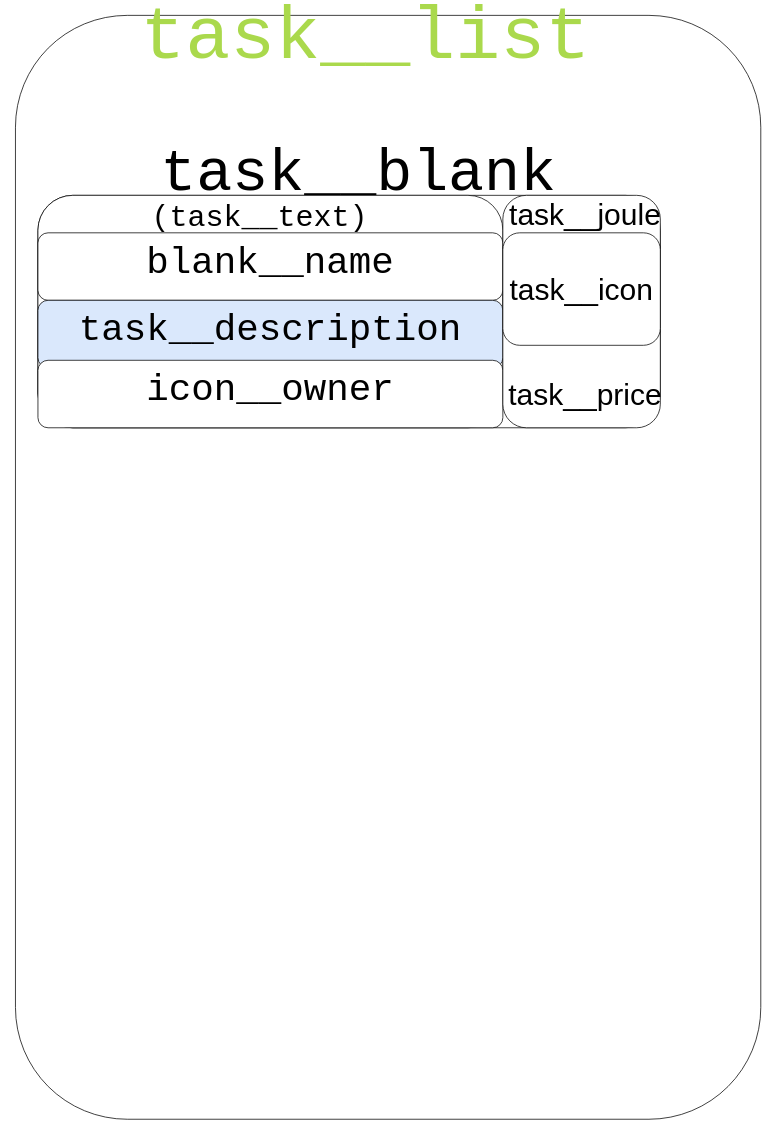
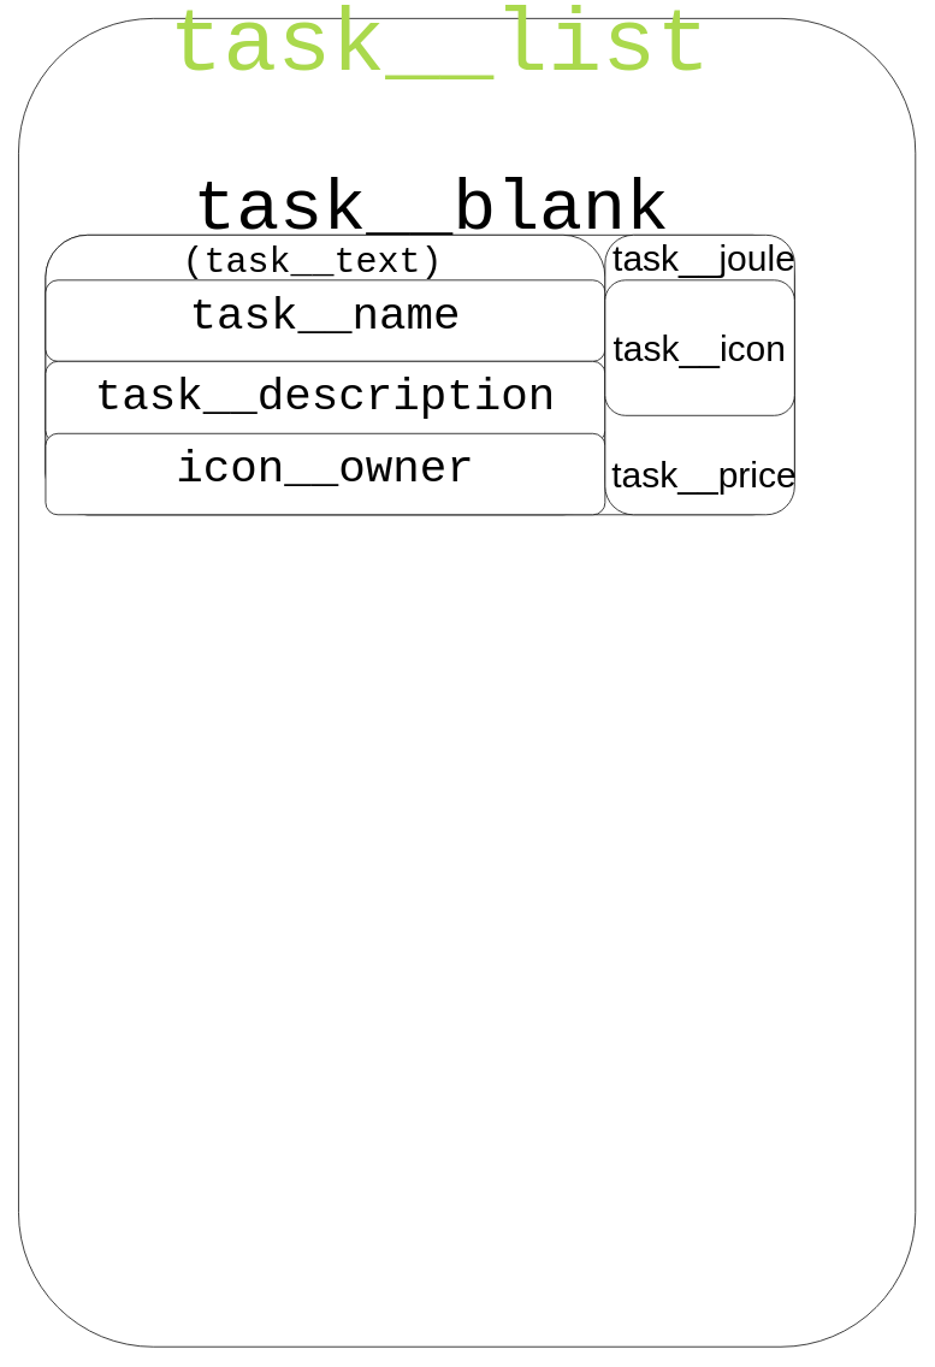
  <mxCell id="0" />
  <mxCell id="1" parent="0" />
  <mxCell id="2" value="" style="rounded=1;whiteSpace=wrap;html=1;" vertex="1" parent="1"><mxGeometry x="20" y="20" width="994" height="1472.15" as="geometry" /></mxCell>
  <mxCell id="3" value="&lt;span&gt;&lt;/span&gt;&lt;div style=&quot;color: rgb(191, 189, 182); font-family: Consolas, &amp;quot;Courier New&amp;quot;, monospace; line-height: 20px; white-space: pre;&quot;&gt;&lt;span style=&quot;color: rgb(170, 217, 76);&quot;&gt;&lt;font style=&quot;font-size: 100px;&quot;&gt;task__list&lt;/font&gt;&lt;/span&gt;&lt;/div&gt;" style="text;whiteSpace=wrap;html=1;" vertex="1" parent="1"><mxGeometry x="185" y="35" width="570" height="80" as="geometry" /></mxCell>
  <mxCell id="4" value="" style="rounded=1;whiteSpace=wrap;html=1;" vertex="1" parent="1"><mxGeometry x="50" y="260" width="830" height="310" as="geometry" /></mxCell>
  <mxCell id="5" value="&lt;div style=&quot;font-family: Consolas, &amp;quot;Courier New&amp;quot;, monospace; line-height: 20px; white-space: pre;&quot;&gt;&lt;span&gt;&lt;font style=&quot;color: rgb(0, 0, 0); font-size: 80px;&quot;&gt;task__blank&lt;/font&gt;&lt;/span&gt;&lt;/div&gt;" style="text;html=1;align=center;verticalAlign=middle;whiteSpace=wrap;rounded=0;" vertex="1" parent="1"><mxGeometry x="315.5" y="180" width="323" height="120" as="geometry" /></mxCell>
  <mxCell id="6" value="" style="rounded=1;whiteSpace=wrap;html=1;" vertex="1" parent="1"><mxGeometry x="50" y="260" width="620" height="310" as="geometry" /></mxCell>
- <mxCell id="7" value="&lt;div style=&quot;font-family: Consolas, &amp;quot;Courier New&amp;quot;, monospace; line-height: 20px; white-space: pre;&quot;&gt;&lt;font style=&quot;color: rgb(0, 0, 0); font-size: 50px;&quot;&gt;blank__name&lt;/font&gt;&lt;/div&gt;" style="rounded=1;whiteSpace=wrap;html=1;" vertex="1" parent="1"><mxGeometry x="50" y="310" width="620" height="90" as="geometry" /></mxCell>
+ <mxCell id="7" value="&lt;div style=&quot;font-family: Consolas, &amp;quot;Courier New&amp;quot;, monospace; line-height: 20px; white-space: pre;&quot;&gt;&lt;font style=&quot;color: rgb(0, 0, 0); font-size: 50px;&quot;&gt;task__name&lt;/font&gt;&lt;/div&gt;" style="rounded=1;whiteSpace=wrap;html=1;" vertex="1" parent="1"><mxGeometry x="50" y="310" width="620" height="90" as="geometry" /></mxCell>
  <mxCell id="8" value="&lt;div style=&quot;font-family: Consolas, &amp;quot;Courier New&amp;quot;, monospace; line-height: 20px; white-space: pre;&quot;&gt;&lt;span&gt;&lt;font style=&quot;font-size: 40px; color: rgb(0, 0, 0);&quot;&gt;(task__text)&lt;/font&gt;&lt;/span&gt;&lt;/div&gt;" style="text;html=1;align=center;verticalAlign=middle;whiteSpace=wrap;rounded=0;" vertex="1" parent="1"><mxGeometry x="315.5" y="270" width="60" height="50" as="geometry" /></mxCell>
- <mxCell id="9" value="&lt;div style=&quot;font-family: Consolas, &amp;quot;Courier New&amp;quot;, monospace; line-height: 20px; white-space: pre;&quot;&gt;&lt;font style=&quot;color: rgb(0, 0, 0); font-size: 50px;&quot;&gt;task__description&lt;/font&gt;&lt;/div&gt;" style="rounded=1;whiteSpace=wrap;html=1;fillColor=#dae8fc;" vertex="1" parent="1"><mxGeometry x="50" y="400" width="620" height="90" as="geometry" /></mxCell>
+ <mxCell id="9" value="&lt;div style=&quot;font-family: Consolas, &amp;quot;Courier New&amp;quot;, monospace; line-height: 20px; white-space: pre;&quot;&gt;&lt;font style=&quot;color: rgb(0, 0, 0); font-size: 50px;&quot;&gt;task__description&lt;/font&gt;&lt;/div&gt;" style="rounded=1;whiteSpace=wrap;html=1;" vertex="1" parent="1"><mxGeometry x="50" y="400" width="620" height="90" as="geometry" /></mxCell>
  <mxCell id="10" value="&lt;div style=&quot;font-family: Consolas, &amp;quot;Courier New&amp;quot;, monospace; line-height: 20px; white-space: pre;&quot;&gt;&lt;font style=&quot;color: rgb(0, 0, 0); font-size: 50px;&quot;&gt;icon__owner&lt;/font&gt;&lt;/div&gt;" style="rounded=1;whiteSpace=wrap;html=1;" vertex="1" parent="1"><mxGeometry x="50" y="480" width="620" height="90" as="geometry" /></mxCell>
  <mxCell id="11" value="" style="rounded=1;whiteSpace=wrap;html=1;" vertex="1" parent="1"><mxGeometry x="670" y="260" width="210" height="310" as="geometry" /></mxCell>
  <mxCell id="12" value="&lt;font style=&quot;font-size: 40px;&quot;&gt;task__joule&lt;/font&gt;" style="text;html=1;align=center;verticalAlign=middle;whiteSpace=wrap;rounded=0;" vertex="1" parent="1"><mxGeometry x="750" y="270" width="60" height="30" as="geometry" /></mxCell>
  <mxCell id="13" value="" style="rounded=1;whiteSpace=wrap;html=1;" vertex="1" parent="1"><mxGeometry x="670" y="310" width="210" height="150" as="geometry" /></mxCell>
  <mxCell id="14" value="&lt;font style=&quot;font-size: 40px;&quot;&gt;task__icon&lt;/font&gt;" style="text;html=1;align=center;verticalAlign=middle;whiteSpace=wrap;rounded=0;" vertex="1" parent="1"><mxGeometry x="745" y="370" width="60" height="30" as="geometry" /></mxCell>
  <mxCell id="15" value="&lt;font style=&quot;font-size: 40px;&quot;&gt;task__price&lt;/font&gt;" style="text;html=1;align=center;verticalAlign=middle;whiteSpace=wrap;rounded=0;" vertex="1" parent="1"><mxGeometry x="750" y="510" width="60" height="30" as="geometry" /></mxCell>
